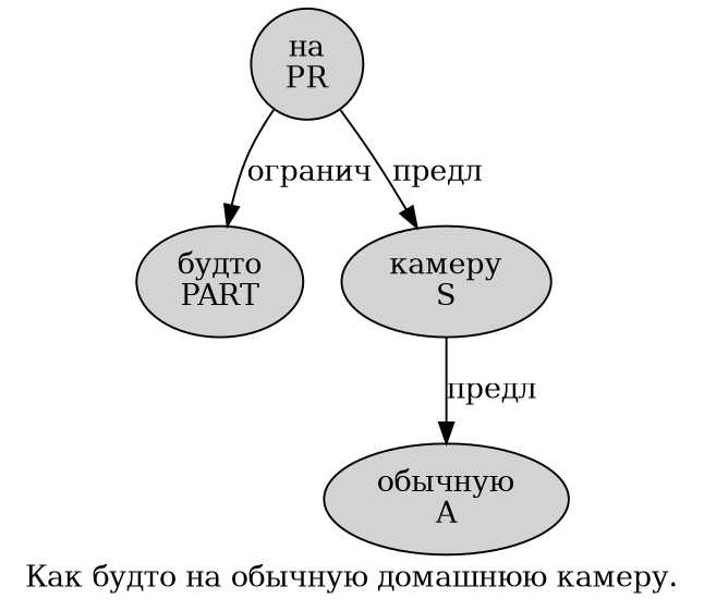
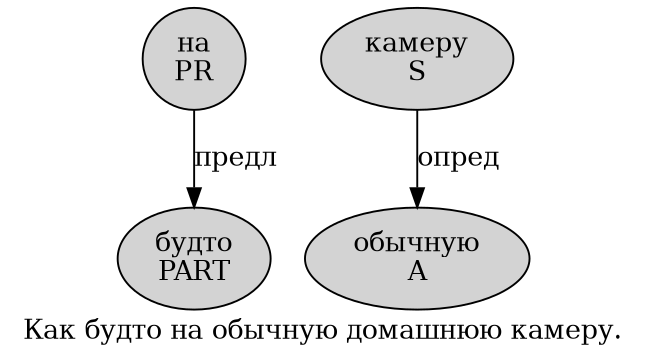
  digraph {
    fontname="DejaVu Serif"
    label="Как будто на обычную домашнюю камеру."
    node [fillcolor=lightgray fontname="DejaVu Serif" penwidth=1 shape=ellipse style=filled]
    edge [fontname="DejaVu Serif"]
    n1 [label="на\nPR"]
    n2 [label="будто\nPART"]
    n3 [label="камеру\nS"]
    n4 [label="обычную\nA"]
-   n1 -> n2 [label="огранич"]
-   n1 -> n3 [label="предл"]
-   n3 -> n4 [label="предл"]
+   n1 -> n2 [label="предл"]
+   n3 -> n4 [label="опред"]
  }
